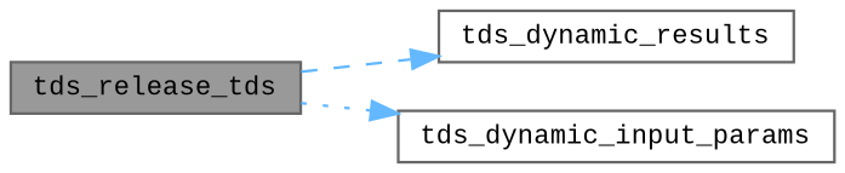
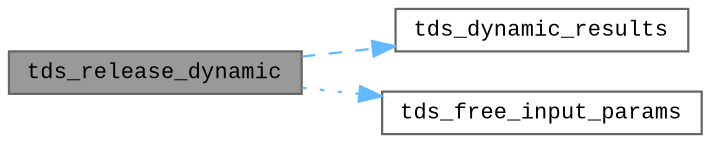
  digraph {
    fontname="Liberation Mono"
    rankdir=LR
    node [color=grey40 fillcolor=white fontname="Liberation Mono" fontsize=10 shape=box style=filled]
    edge [color=steelblue1 fontname="Liberation Mono" fontsize=10 labelfontname=Helvetica labelfontsize=10]
-   n1 [color=gray40 fillcolor=grey60 fontcolor=black height=0.2 label=tds_release_tds width=0.4]
+   n1 [color=gray40 fillcolor=grey60 fontcolor=black height=0.2 label=tds_release_dynamic width=0.4]
    n2 [height=0.2 label=tds_dynamic_results width=0.4]
-   n3 [height=0.2 label=tds_dynamic_input_params width=0.4]
+   n3 [height=0.2 label=tds_free_input_params width=0.4]
    n1 -> n2 [style=dashed]
    n1 -> n3 [style=dotted]
  }
